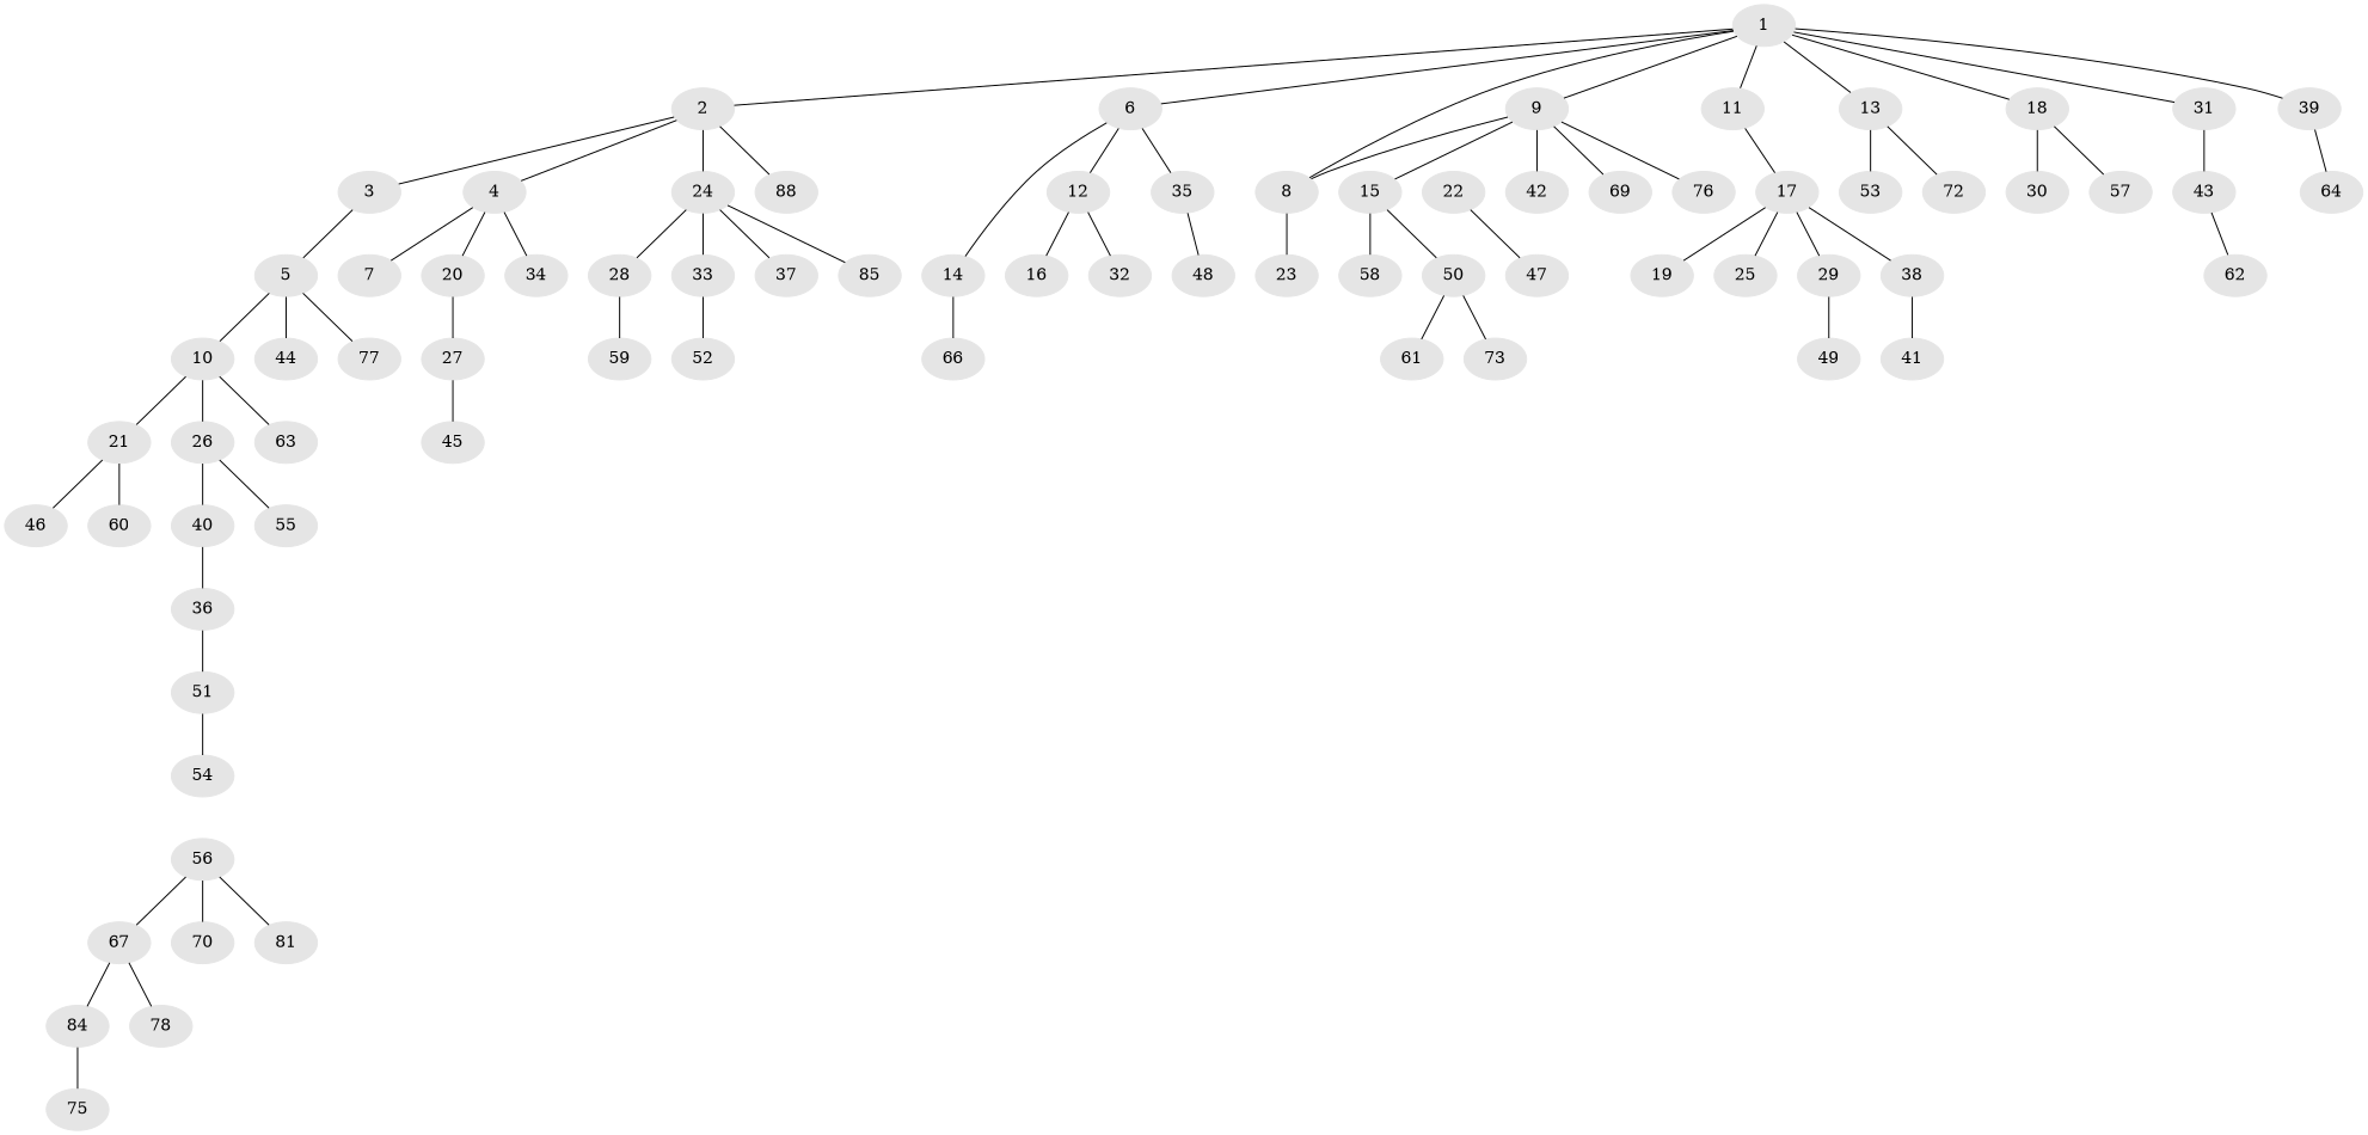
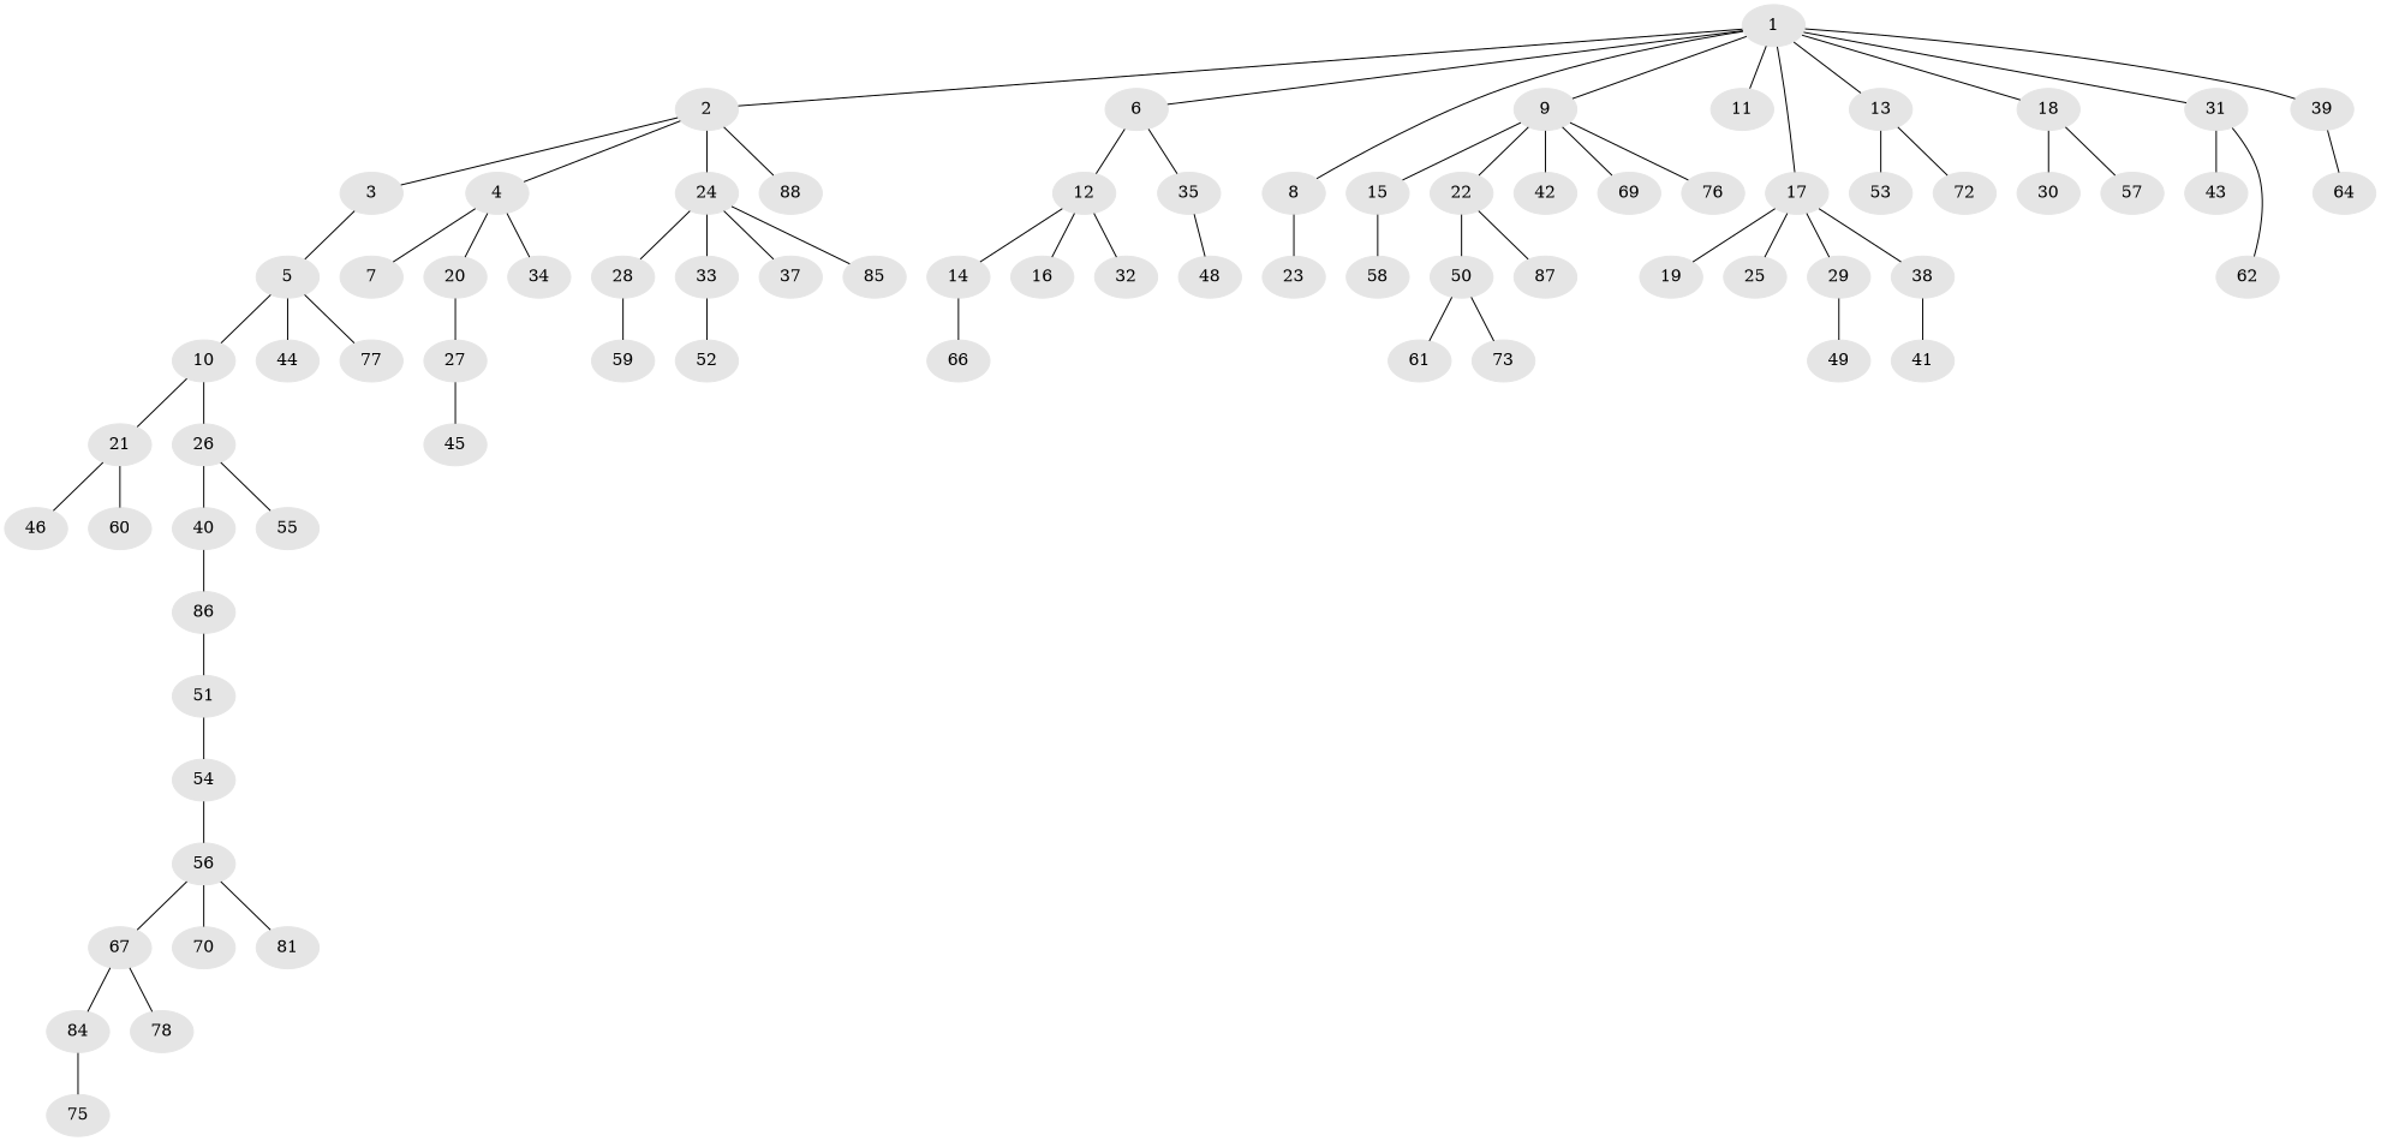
  graph {
    node [color=gray90 style=filled]
    1
    2
    6
    8
    9
    11
    13
    18
    31
    39
    3
    4
    24
    n14 [label=88]
    12
    14
    35
    23
    15
    22
    42
    69
    76
    17
    53
    72
    30
    57
    43
    62
    64
    5
    7
    20
    34
    28
    33
    37
    n39 [label=85]
    10
    44
    77
    27
    21
    26
-   63
    16
    32
    66
    48
    50
    58
-   47
+   47 [label=87]
    46
    60
    40
    55
    19
    25
    29
    38
    61
    73
    49
    41
    45
    59
    52
-   36
+   36 [label=86]
    51
    54
    56
    67
    70
    n75 [label=81]
    n76 [label=84]
    78
    75
    1 -- 2
    1 -- 6
    1 -- 8
    1 -- 9
    1 -- 11
    1 -- 13
    1 -- 18
    1 -- 31
    1 -- 39
    2 -- 3
    2 -- 4
    2 -- 24
    2 -- n14
    6 -- 12
-   6 -- 14
+   12 -- 14
    6 -- 35
    8 -- 23
    9 -- 15
-   9 -- 8
+   9 -- 22
    9 -- 42
    9 -- 69
    9 -- 76
-   11 -- 17
+   1 -- 17
    13 -- 53
    13 -- 72
    18 -- 30
    18 -- 57
    31 -- 43
-   43 -- 62
+   31 -- 62
    39 -- 64
    3 -- 5
    4 -- 7
    4 -- 20
    4 -- 34
    24 -- 28
    24 -- 33
    24 -- 37
    24 -- n39
    12 -- 16
    12 -- 32
    14 -- 66
    35 -- 48
-   15 -- 50
+   22 -- 50
    15 -- 58
    22 -- 47
    17 -- 19
    17 -- 25
    17 -- 29
    17 -- 38
    5 -- 10
    5 -- 44
    5 -- 77
    20 -- 27
    28 -- 59
    33 -- 52
    10 -- 21
    10 -- 26
-   10 -- 63
    27 -- 45
    21 -- 46
    21 -- 60
    26 -- 40
    26 -- 55
    50 -- 61
    50 -- 73
    40 -- 36
    29 -- 49
    38 -- 41
    36 -- 51
    51 -- 54
+   54 -- 56
    56 -- 67
    56 -- 70
    56 -- n75
    67 -- n76
    67 -- 78
    n76 -- 75
  }
